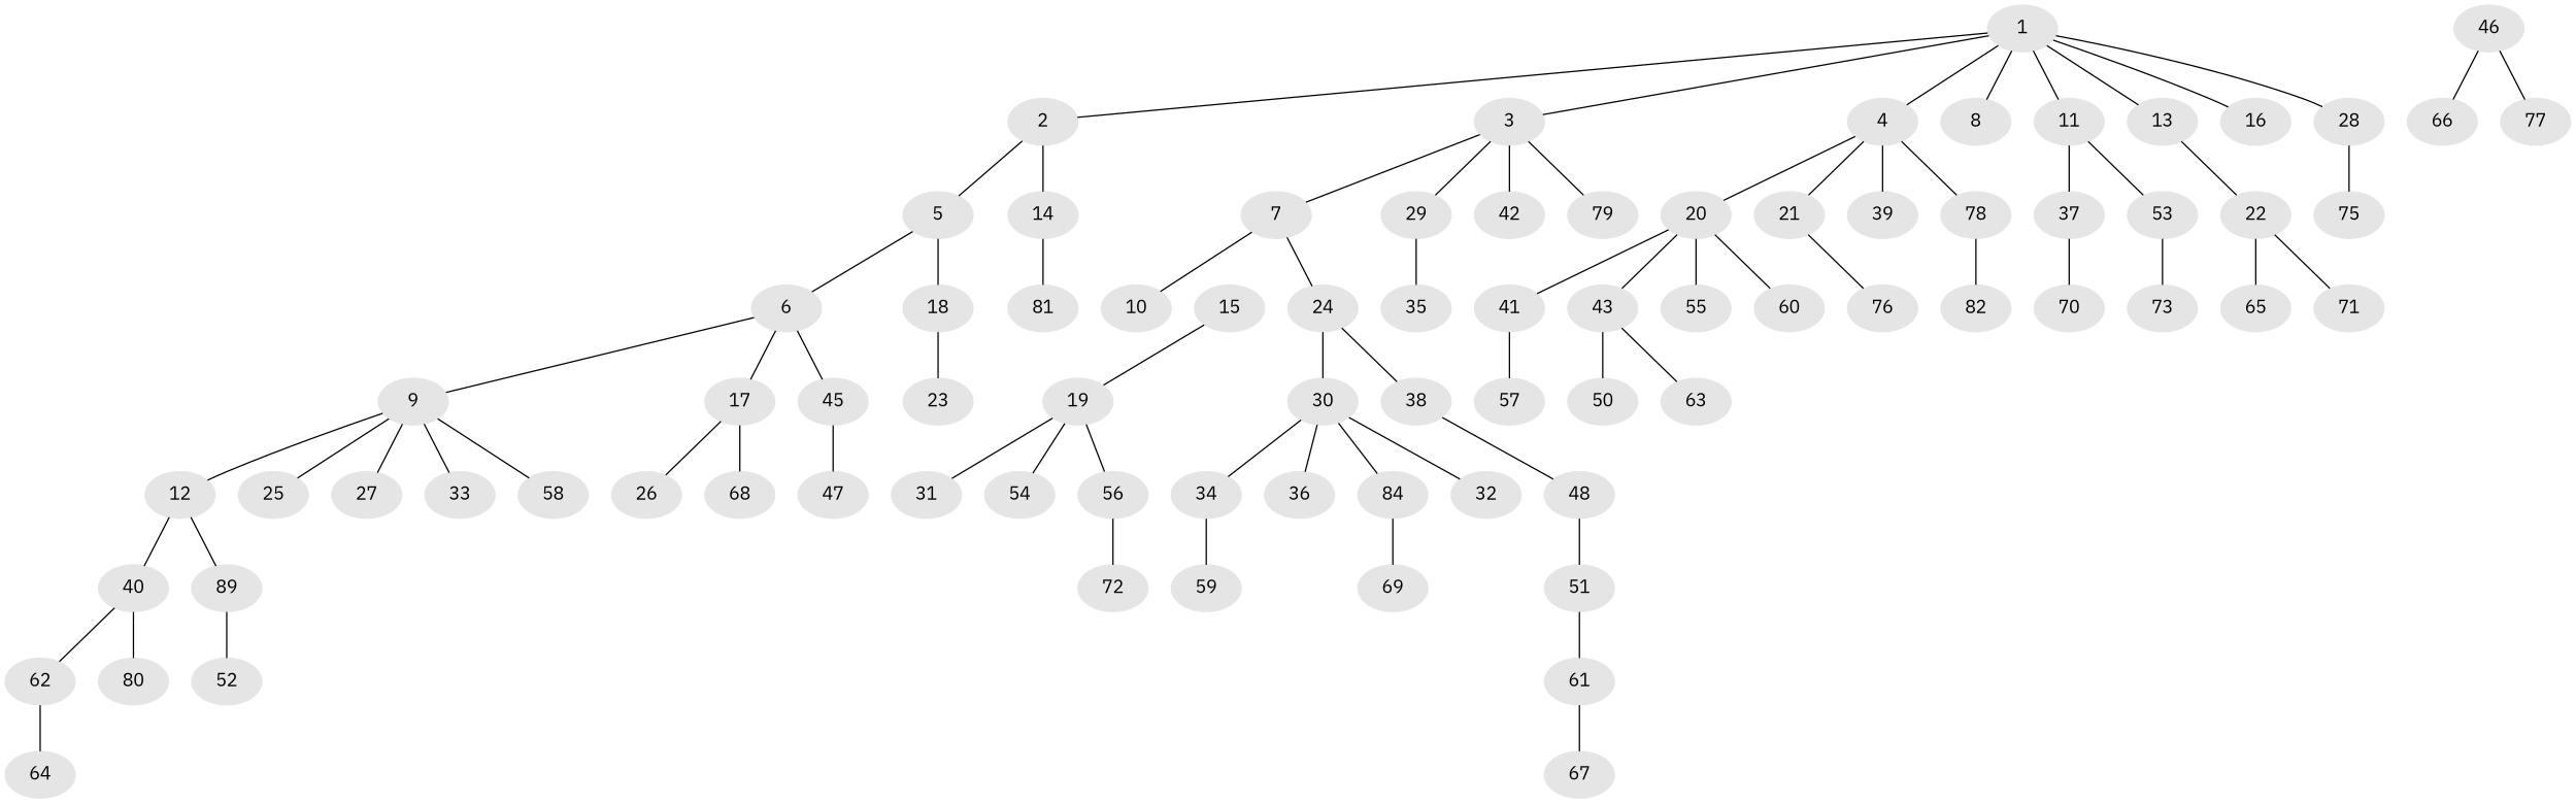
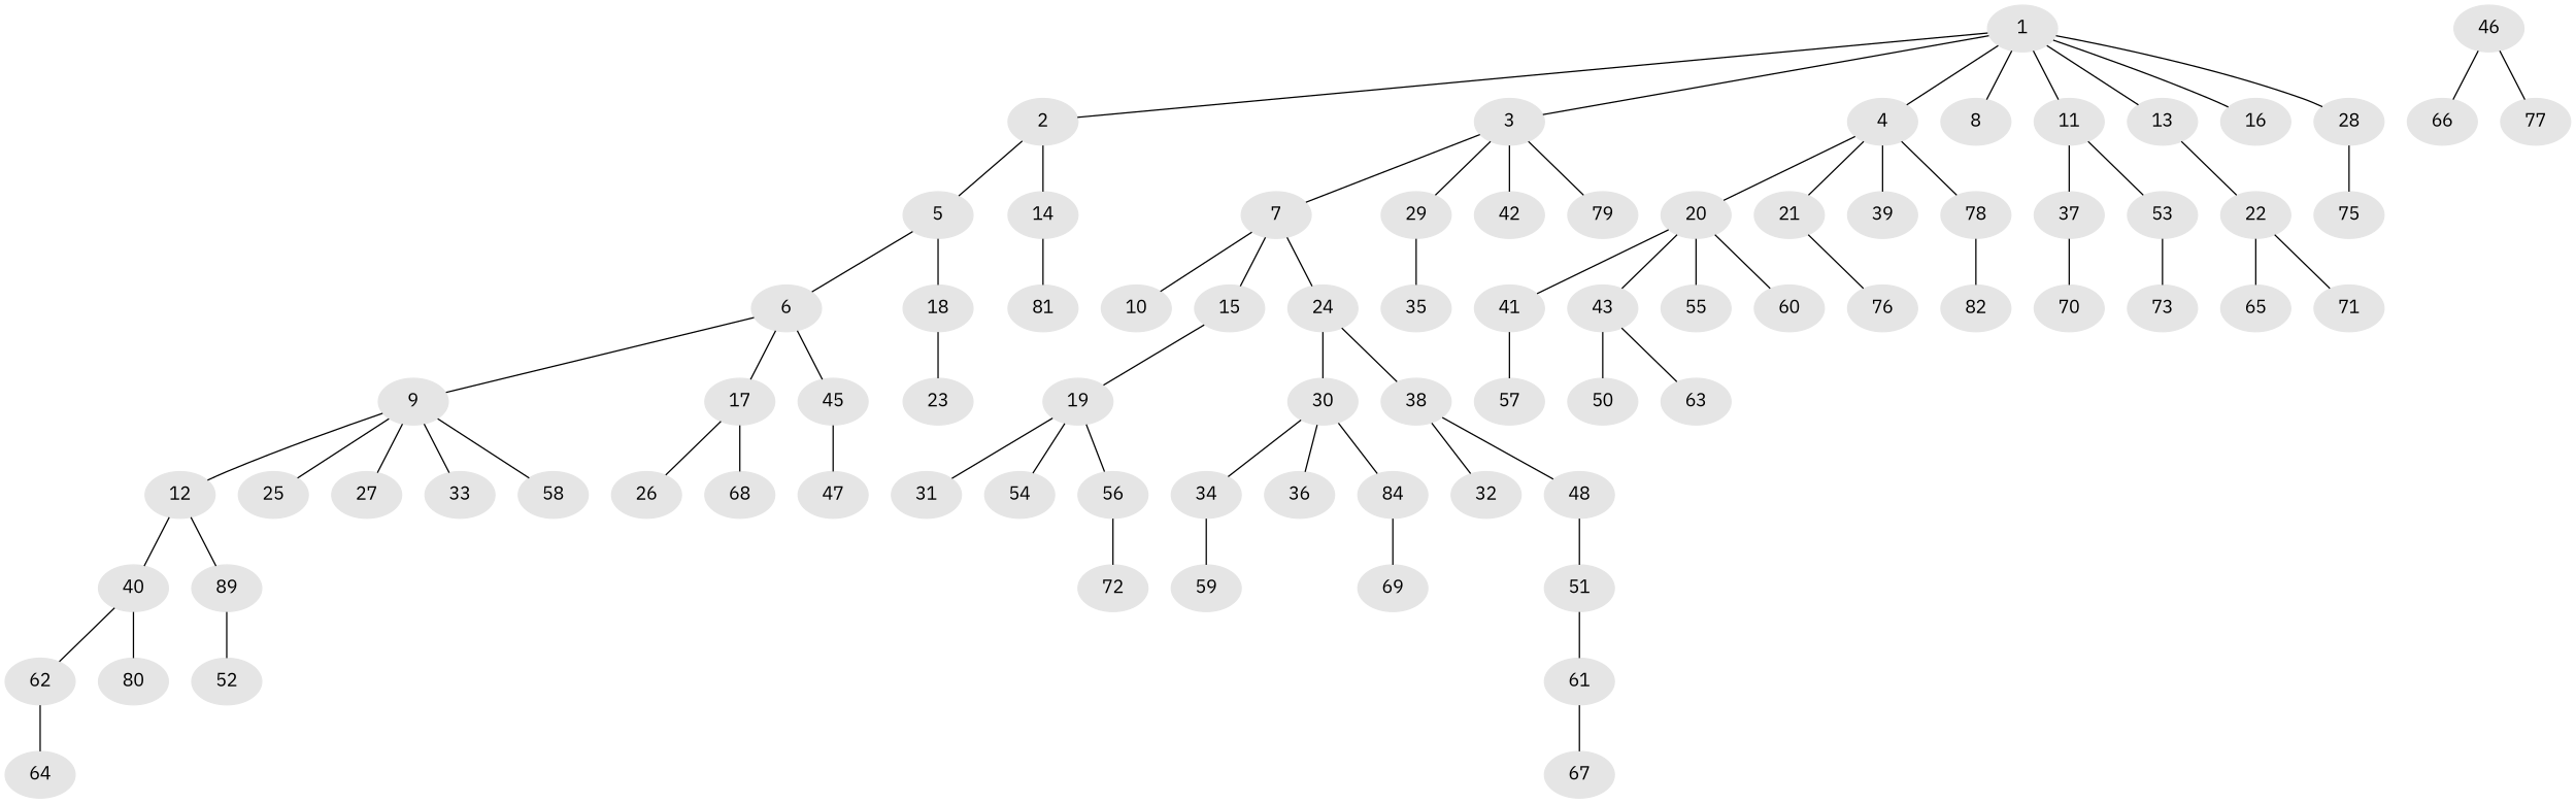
  graph {
    fontname="IBM Plex Sans"
    node [color=gray90 fontname="IBM Plex Sans" style=filled]
    edge [fontname="IBM Plex Sans"]
    1
    2
    3
    4
    8
    11
    13
    16
    28
    5
    14
    7
    29
    42
    79
    20
    21
    39
    78
    37
    53
    22
    75
    6
    18
    81
    10
    15
    24
    35
    41
    43
    55
    60
    76
    82
    9
    17
    45
    23
    12
    25
    27
    33
    58
    26
    68
    47
    19
    30
    38
    40
    n53 [label=89]
    70
    73
    62
    80
    52
    65
    71
    31
    54
    56
    72
    57
    50
    63
    32
    34
    36
    n71 [label=84]
    48
    59
    69
    46
    66
    77
    51
    64
    61
    67
    1 -- 2
    1 -- 3
    1 -- 4
    1 -- 8
    1 -- 11
    1 -- 13
    1 -- 16
    1 -- 28
    2 -- 5
    2 -- 14
    3 -- 7
    3 -- 29
    3 -- 42
    3 -- 79
    4 -- 20
    4 -- 21
    4 -- 39
    4 -- 78
    11 -- 37
    11 -- 53
    13 -- 22
    28 -- 75
    5 -- 6
    5 -- 18
    14 -- 81
    7 -- 10
+   7 -- 15
    7 -- 24
    29 -- 35
    20 -- 41
    20 -- 43
    20 -- 55
    20 -- 60
    21 -- 76
    78 -- 82
    37 -- 70
    53 -- 73
    22 -- 65
    22 -- 71
    6 -- 9
    6 -- 17
    6 -- 45
    18 -- 23
    15 -- 19
    24 -- 30
    24 -- 38
    41 -- 57
    43 -- 50
    43 -- 63
    9 -- 12
    9 -- 25
    9 -- 27
    9 -- 33
    9 -- 58
    17 -- 26
    17 -- 68
    45 -- 47
    12 -- 40
    12 -- n53
    19 -- 31
    19 -- 54
    19 -- 56
-   30 -- 32
+   38 -- 32
    30 -- 34
    30 -- 36
    30 -- n71
    38 -- 48
    40 -- 62
    40 -- 80
    n53 -- 52
    62 -- 64
    56 -- 72
    34 -- 59
    n71 -- 69
    48 -- 51
    46 -- 66
    46 -- 77
    51 -- 61
    61 -- 67
  }
